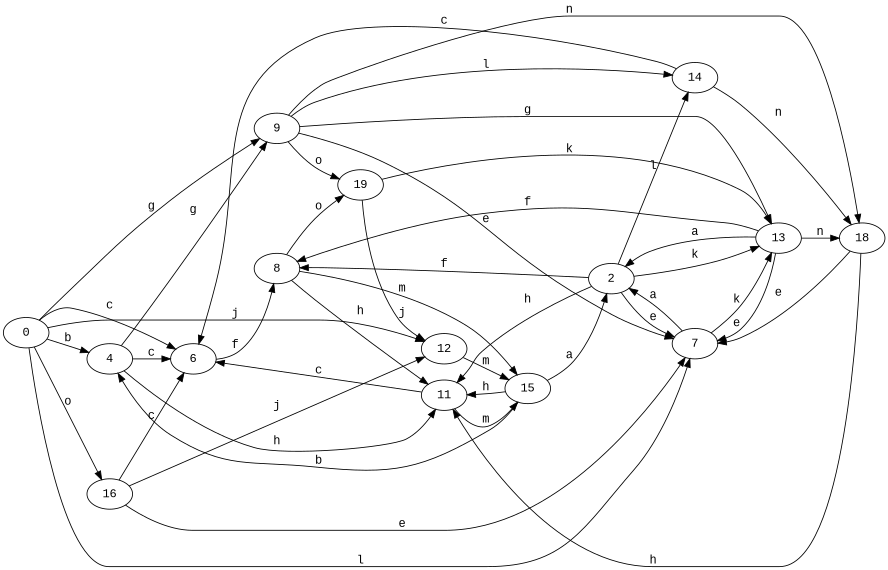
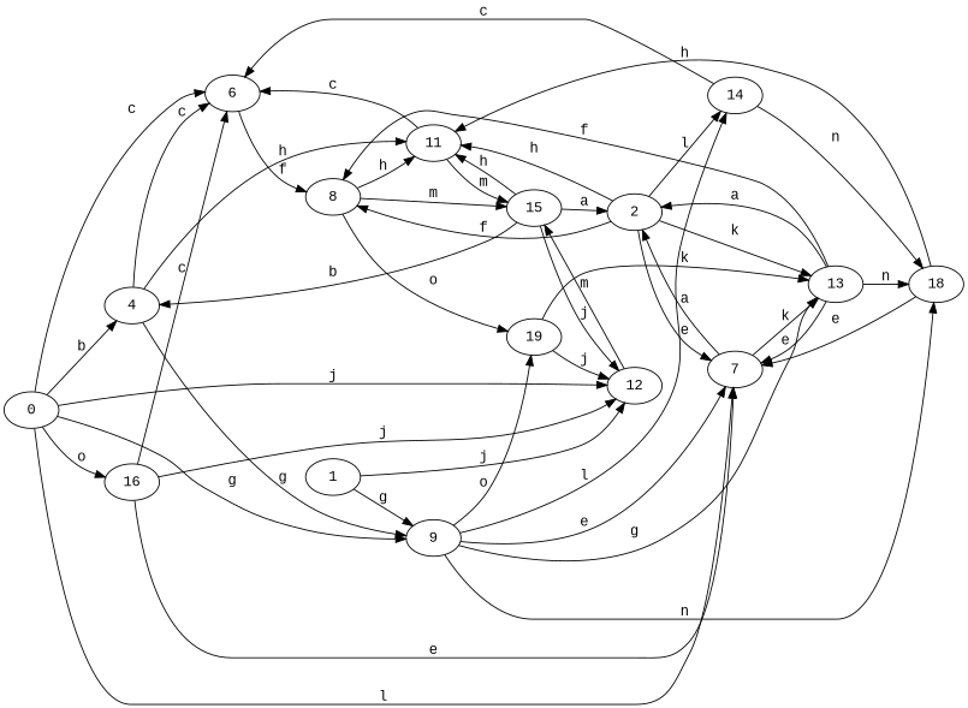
  strict digraph {
    fontname="Liberation Mono"
    rankdir=LR
    node [fontname="Liberation Mono"]
    edge [fontname="Liberation Mono"]
    0
    4
    6
    9
    12
    16
    7
    11
    8
    14
    13
    19
    18
    15
    2
+   1
    0 -> 4 [label=b]
    0 -> 6 [label=c]
    0 -> 9 [label=g]
    0 -> 12 [label=j]
    0 -> 16 [label=o]
    0 -> 7 [label=l]
    4 -> 6 [label=c]
    4 -> 9 [label=g]
    4 -> 11 [label=h]
    6 -> 8 [label=f]
    9 -> 7 [label=e]
    9 -> 14 [label=l]
    9 -> 13 [label=g]
    9 -> 19 [label=o]
    9 -> 18 [label=n]
    12 -> 15 [label=m]
    16 -> 6 [label=c]
    16 -> 12 [label=j]
    16 -> 7 [label=e]
    7 -> 13 [label=k]
    7 -> 2 [label=a]
    11 -> 6 [label=c]
    11 -> 15 [label=m]
    8 -> 11 [label=h]
    8 -> 19 [label=o]
    8 -> 15 [label=m]
    14 -> 6 [label=c]
    14 -> 18 [label=n]
    13 -> 7 [label=e]
    13 -> 8 [label=f]
    13 -> 18 [label=n]
    13 -> 2 [label=a]
    19 -> 12 [label=j]
    19 -> 13 [label=k]
    18 -> 7 [label=e]
    18 -> 11 [label=h]
    15 -> 4 [label=b]
+   15 -> 12 [label=j]
    15 -> 11 [label=h]
    15 -> 2 [label=a]
    2 -> 7 [label=e]
    2 -> 11 [label=h]
    2 -> 8 [label=f]
    2 -> 14 [label=l]
    2 -> 13 [label=k]
+   1 -> 9 [label=g]
+   1 -> 12 [label=j]
  }
